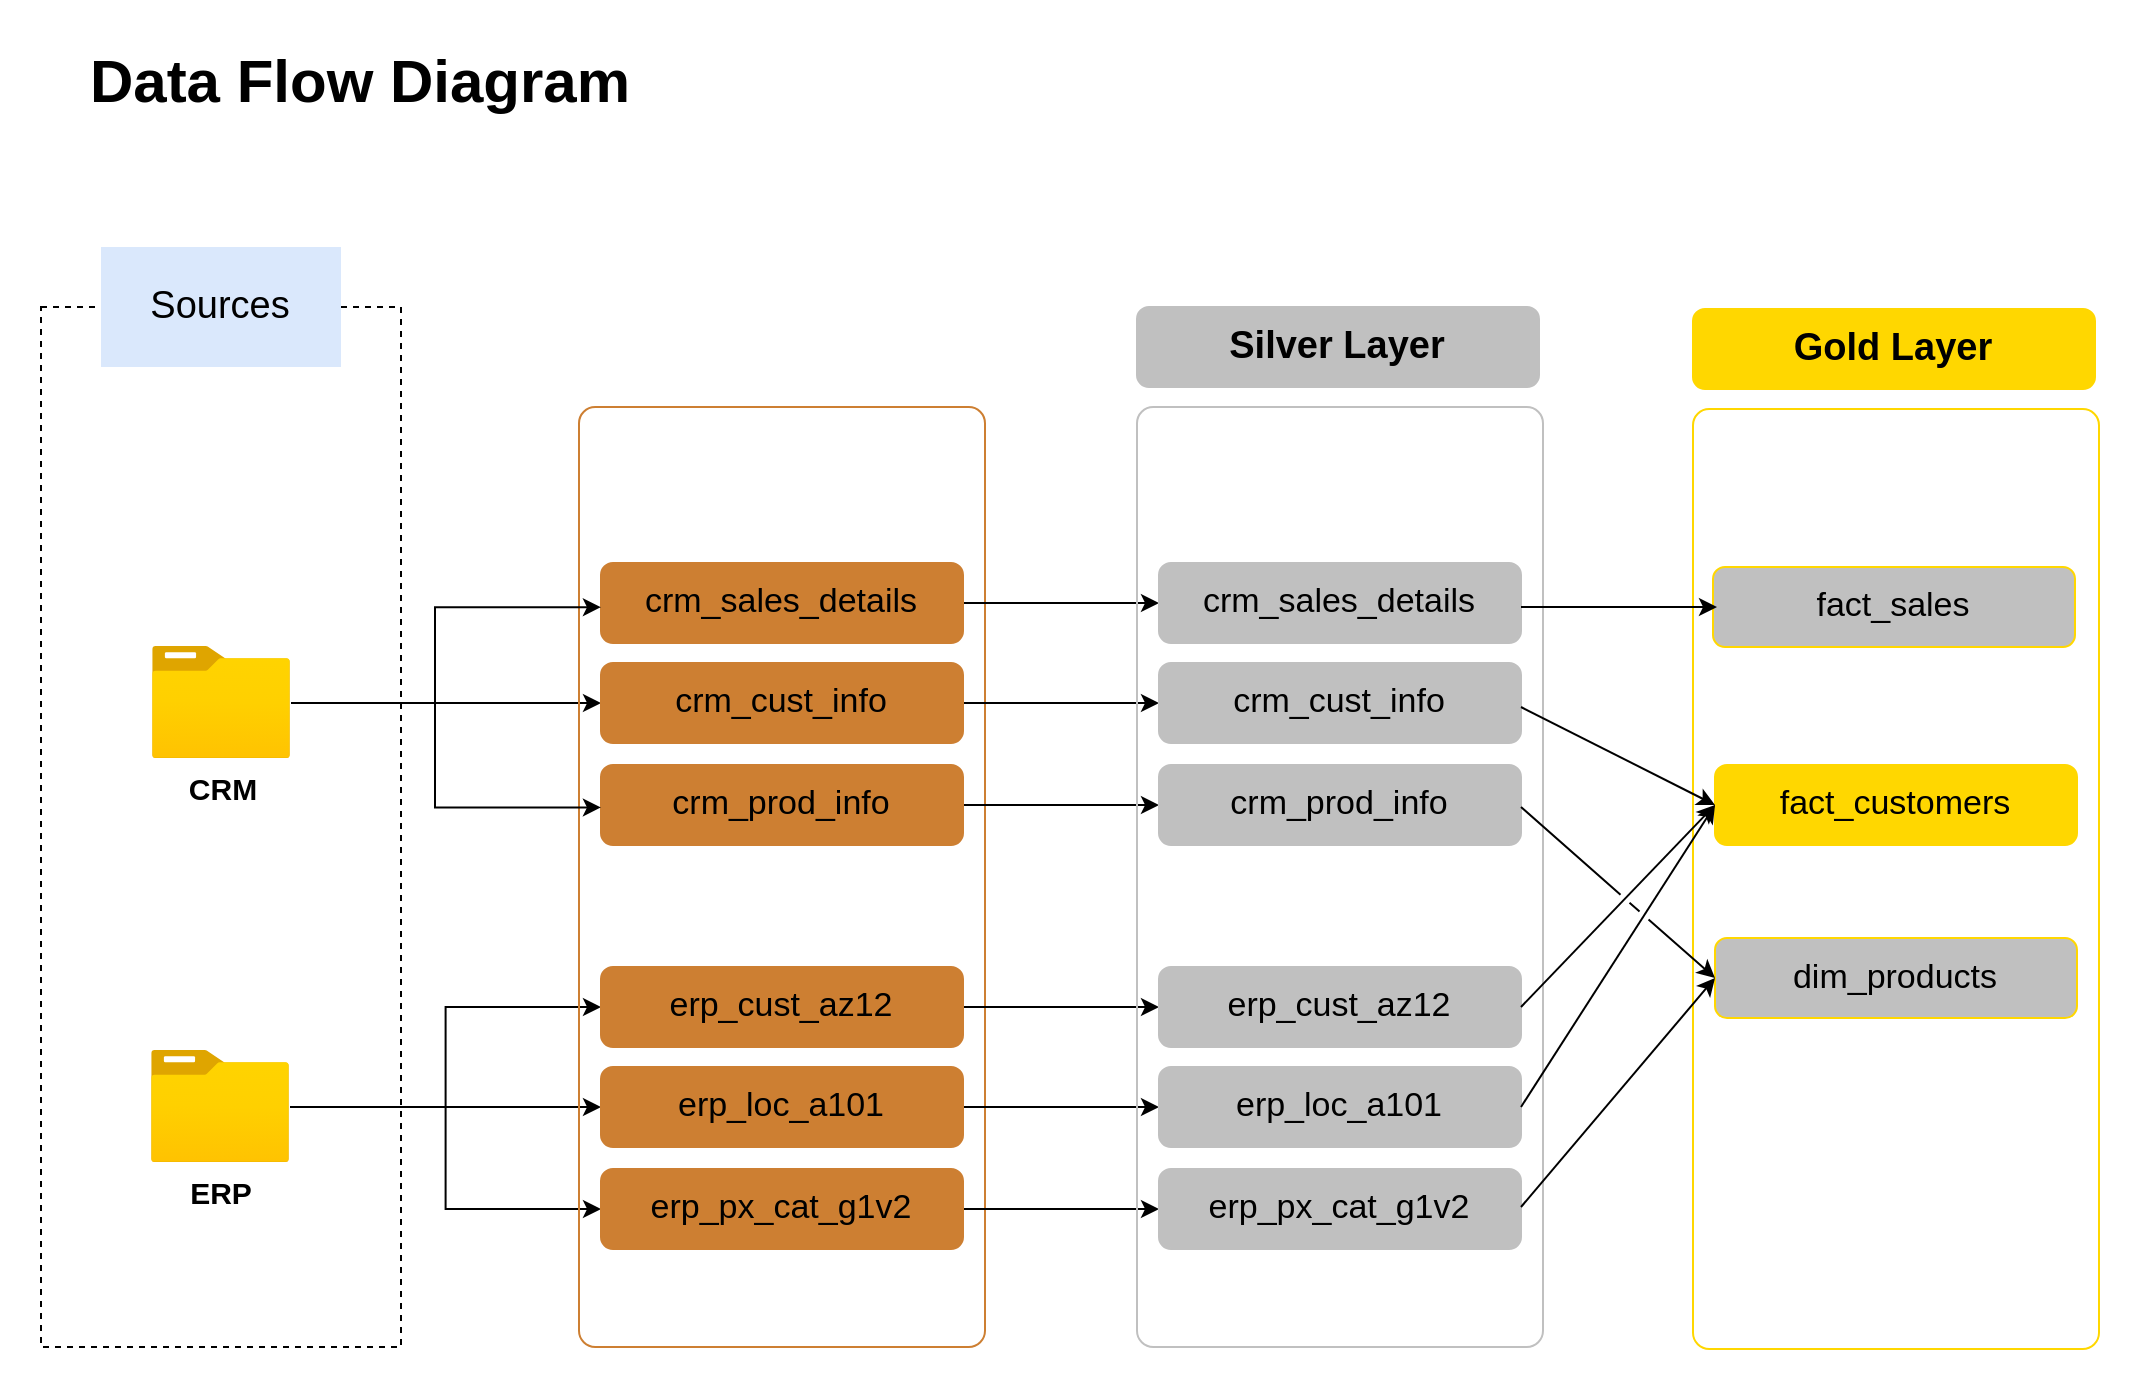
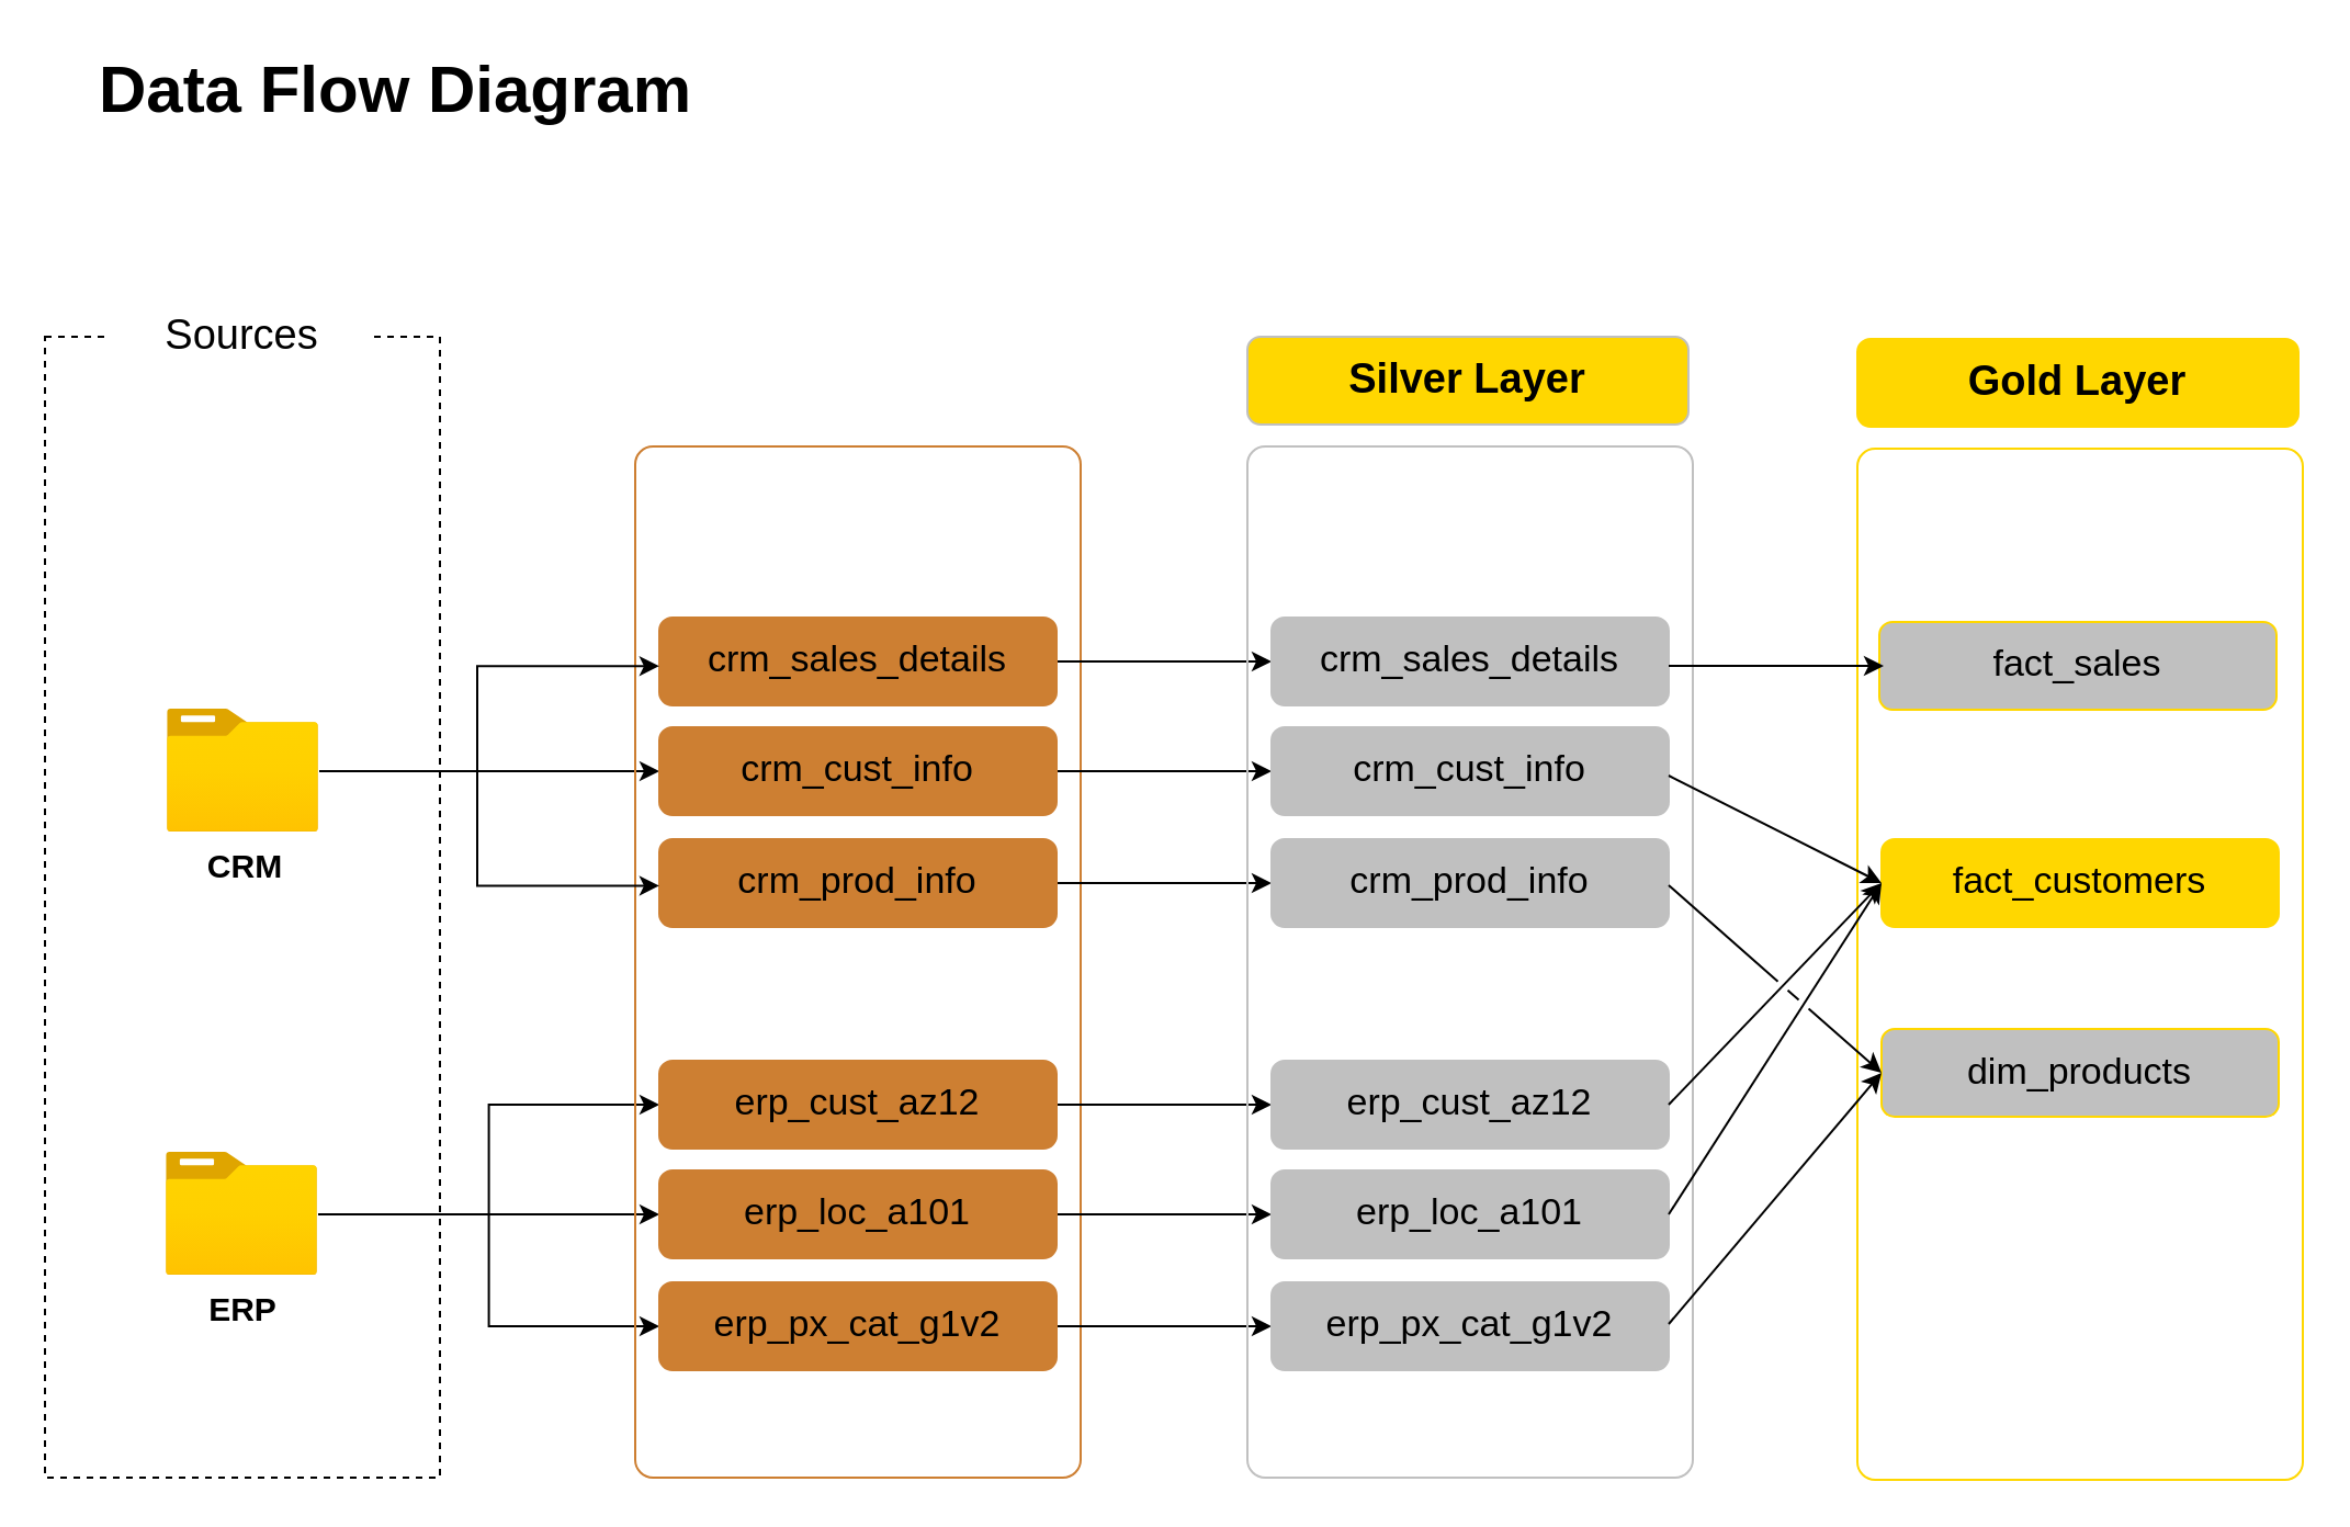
  <mxCell id="0" />
  <mxCell id="1" parent="0" />
  <mxCell id="2" value="" style="rounded=0;whiteSpace=wrap;html=1;fillColor=none;dashed=1;" vertex="1" parent="1"><mxGeometry x="20" y="153" width="180" height="520" as="geometry" /></mxCell>
- <mxCell id="3" value="Sources" style="rounded=0;whiteSpace=wrap;html=1;fontSize=19;strokeColor=none;fillColor=#dae8fc;" vertex="1" parent="1"><mxGeometry x="50" y="123" width="120" height="60" as="geometry" /></mxCell>
+ <mxCell id="3" value="Sources" style="rounded=0;whiteSpace=wrap;html=1;fontSize=19;strokeColor=none;" vertex="1" parent="1"><mxGeometry x="50" y="123" width="120" height="60" as="geometry" /></mxCell>
  <mxCell id="4" style="edgeStyle=orthogonalEdgeStyle;rounded=0;orthogonalLoop=1;jettySize=auto;html=1;entryX=0;entryY=0.5;entryDx=0;entryDy=0;" edge="1" parent="1" source="5" target="14"><mxGeometry relative="1" as="geometry" /></mxCell>
  <mxCell id="5" value="CRM" style="image;aspect=fixed;html=1;points=[];align=center;fontSize=15;image=img/lib/azure2/general/Folder_Blank.svg;fontStyle=1" vertex="1" parent="1"><mxGeometry x="76" y="323" width="69" height="56.0" as="geometry" /></mxCell>
  <mxCell id="6" style="edgeStyle=orthogonalEdgeStyle;rounded=0;orthogonalLoop=1;jettySize=auto;html=1;entryX=0;entryY=0.5;entryDx=0;entryDy=0;" edge="1" parent="1" source="9" target="20"><mxGeometry relative="1" as="geometry" /></mxCell>
  <mxCell id="7" style="edgeStyle=orthogonalEdgeStyle;rounded=0;orthogonalLoop=1;jettySize=auto;html=1;entryX=0;entryY=0.5;entryDx=0;entryDy=0;" edge="1" parent="1" source="9" target="18"><mxGeometry relative="1" as="geometry" /></mxCell>
  <mxCell id="8" style="edgeStyle=orthogonalEdgeStyle;rounded=0;orthogonalLoop=1;jettySize=auto;html=1;entryX=0;entryY=0.5;entryDx=0;entryDy=0;" edge="1" parent="1" source="9" target="22"><mxGeometry relative="1" as="geometry" /></mxCell>
  <mxCell id="9" value="ERP" style="image;aspect=fixed;html=1;points=[];align=center;fontSize=15;image=img/lib/azure2/general/Folder_Blank.svg;fontStyle=1" vertex="1" parent="1"><mxGeometry x="75.5" y="525" width="69" height="56.0" as="geometry" /></mxCell>
  <mxCell id="10" value="" style="rounded=1;whiteSpace=wrap;html=1;fillColor=none;strokeColor=#CD7F32;arcSize=4;" vertex="1" parent="1"><mxGeometry x="289" y="203" width="203" height="470" as="geometry" /></mxCell>
  <mxCell id="11" style="edgeStyle=orthogonalEdgeStyle;rounded=0;orthogonalLoop=1;jettySize=auto;html=1;" edge="1" parent="1" source="12" target="27"><mxGeometry relative="1" as="geometry" /></mxCell>
  <mxCell id="12" value="crm_sales_details" style="rounded=1;whiteSpace=wrap;html=1;fontSize=17;strokeColor=#CD7F32;fillColor=light-dark(#CD7F32,#CD7F32);" vertex="1" parent="1"><mxGeometry x="300" y="281" width="181" height="40" as="geometry" /></mxCell>
  <mxCell id="13" style="edgeStyle=orthogonalEdgeStyle;rounded=0;orthogonalLoop=1;jettySize=auto;html=1;entryX=0;entryY=0.5;entryDx=0;entryDy=0;" edge="1" parent="1" source="14" target="28"><mxGeometry relative="1" as="geometry" /></mxCell>
  <mxCell id="14" value="crm_cust_info" style="rounded=1;whiteSpace=wrap;html=1;fontSize=17;strokeColor=#CD7F32;fillColor=light-dark(#CD7F32,#CD7F32);" vertex="1" parent="1"><mxGeometry x="300" y="331" width="181" height="40" as="geometry" /></mxCell>
  <mxCell id="15" style="edgeStyle=orthogonalEdgeStyle;rounded=0;orthogonalLoop=1;jettySize=auto;html=1;" edge="1" parent="1" source="16" target="29"><mxGeometry relative="1" as="geometry" /></mxCell>
  <mxCell id="16" value="crm_prod_info" style="rounded=1;whiteSpace=wrap;html=1;fontSize=17;strokeColor=#CD7F32;fillColor=light-dark(#CD7F32,#CD7F32);" vertex="1" parent="1"><mxGeometry x="300" y="382" width="181" height="40" as="geometry" /></mxCell>
  <mxCell id="17" style="edgeStyle=orthogonalEdgeStyle;rounded=0;orthogonalLoop=1;jettySize=auto;html=1;" edge="1" parent="1" source="18" target="30"><mxGeometry relative="1" as="geometry" /></mxCell>
  <mxCell id="18" value="erp_cust_az12" style="rounded=1;whiteSpace=wrap;html=1;fontSize=17;strokeColor=#CD7F32;fillColor=light-dark(#CD7F32,#CD7F32);" vertex="1" parent="1"><mxGeometry x="300" y="483" width="181" height="40" as="geometry" /></mxCell>
  <mxCell id="19" style="edgeStyle=orthogonalEdgeStyle;rounded=0;orthogonalLoop=1;jettySize=auto;html=1;" edge="1" parent="1" source="20" target="31"><mxGeometry relative="1" as="geometry" /></mxCell>
  <mxCell id="20" value="erp_loc_a101" style="rounded=1;whiteSpace=wrap;html=1;fontSize=17;strokeColor=#CD7F32;fillColor=light-dark(#CD7F32,#CD7F32);" vertex="1" parent="1"><mxGeometry x="300" y="533" width="181" height="40" as="geometry" /></mxCell>
  <mxCell id="21" style="edgeStyle=orthogonalEdgeStyle;rounded=0;orthogonalLoop=1;jettySize=auto;html=1;" edge="1" parent="1" source="22" target="32"><mxGeometry relative="1" as="geometry" /></mxCell>
  <mxCell id="22" value="erp_px_cat_g1v2" style="rounded=1;whiteSpace=wrap;html=1;fontSize=17;strokeColor=#CD7F32;fillColor=light-dark(#CD7F32,#CD7F32);" vertex="1" parent="1"><mxGeometry x="300" y="584" width="181" height="40" as="geometry" /></mxCell>
  <mxCell id="23" style="edgeStyle=orthogonalEdgeStyle;rounded=0;orthogonalLoop=1;jettySize=auto;html=1;entryX=0.054;entryY=0.213;entryDx=0;entryDy=0;entryPerimeter=0;" edge="1" parent="1" source="5" target="10"><mxGeometry relative="1" as="geometry" /></mxCell>
  <mxCell id="24" style="edgeStyle=orthogonalEdgeStyle;rounded=0;orthogonalLoop=1;jettySize=auto;html=1;entryX=0.054;entryY=0.426;entryDx=0;entryDy=0;entryPerimeter=0;" edge="1" parent="1" source="5" target="10"><mxGeometry relative="1" as="geometry" /></mxCell>
  <mxCell id="25" value="" style="rounded=1;whiteSpace=wrap;html=1;fillColor=none;strokeColor=#C0C0C0;arcSize=4;" vertex="1" parent="1"><mxGeometry x="568" y="203" width="203" height="470" as="geometry" /></mxCell>
- <mxCell id="26" value="Silver Layer" style="rounded=1;whiteSpace=wrap;html=1;fontSize=19;strokeColor=#C0C0C0;fillColor=#C0C0C0;fontStyle=1" vertex="1" parent="1"><mxGeometry x="568" y="153" width="201" height="40" as="geometry" /></mxCell>
+ <mxCell id="26" value="Silver Layer" style="rounded=1;whiteSpace=wrap;html=1;fontSize=19;strokeColor=#C0C0C0;fillColor=#ffd700;fontStyle=1;" vertex="1" parent="1"><mxGeometry x="568" y="153" width="201" height="40" as="geometry" /></mxCell>
  <mxCell id="27" value="crm_sales_details" style="rounded=1;whiteSpace=wrap;html=1;fontSize=17;strokeColor=#C0C0C0;fillColor=#C0C0C0;" vertex="1" parent="1"><mxGeometry x="579" y="281" width="181" height="40" as="geometry" /></mxCell>
  <mxCell id="28" value="crm_cust_info" style="rounded=1;whiteSpace=wrap;html=1;fontSize=17;strokeColor=#C0C0C0;fillColor=#C0C0C0;" vertex="1" parent="1"><mxGeometry x="579" y="331" width="181" height="40" as="geometry" /></mxCell>
  <mxCell id="29" value="crm_prod_info" style="rounded=1;whiteSpace=wrap;html=1;fontSize=17;strokeColor=#C0C0C0;fillColor=#C0C0C0;" vertex="1" parent="1"><mxGeometry x="579" y="382" width="181" height="40" as="geometry" /></mxCell>
  <mxCell id="30" value="erp_cust_az12" style="rounded=1;whiteSpace=wrap;html=1;fontSize=17;strokeColor=#C0C0C0;fillColor=#C0C0C0;" vertex="1" parent="1"><mxGeometry x="579" y="483" width="181" height="40" as="geometry" /></mxCell>
  <mxCell id="31" value="erp_loc_a101" style="rounded=1;whiteSpace=wrap;html=1;fontSize=17;strokeColor=#C0C0C0;fillColor=#C0C0C0;" vertex="1" parent="1"><mxGeometry x="579" y="533" width="181" height="40" as="geometry" /></mxCell>
  <mxCell id="32" value="erp_px_cat_g1v2" style="rounded=1;whiteSpace=wrap;html=1;fontSize=17;strokeColor=#C0C0C0;fillColor=#C0C0C0;" vertex="1" parent="1"><mxGeometry x="579" y="584" width="181" height="40" as="geometry" /></mxCell>
  <mxCell id="33" value="Data Flow Diagram" style="text;html=1;align=center;verticalAlign=middle;whiteSpace=wrap;rounded=0;fontSize=30;fontStyle=1" vertex="1" parent="1"><mxGeometry x="20" y="20" width="320" height="40" as="geometry" /></mxCell>
  <mxCell id="34" value="" style="rounded=1;whiteSpace=wrap;html=1;fillColor=none;strokeColor=#FFD700;arcSize=4;" vertex="1" parent="1"><mxGeometry x="846" y="204" width="203" height="470" as="geometry" /></mxCell>
  <mxCell id="35" value="Gold Layer" style="rounded=1;whiteSpace=wrap;html=1;fontSize=19;strokeColor=#FFD700;fillColor=#FFD700;fontStyle=1" vertex="1" parent="1"><mxGeometry x="846" y="154" width="201" height="40" as="geometry" /></mxCell>
  <mxCell id="36" value="fact_sales" style="rounded=1;whiteSpace=wrap;html=1;fontSize=17;strokeColor=#FFD700;fillColor=#c0c0c0;" vertex="1" parent="1"><mxGeometry x="856" y="283" width="181" height="40" as="geometry" /></mxCell>
  <mxCell id="37" value="fact_customers" style="rounded=1;whiteSpace=wrap;html=1;fontSize=17;strokeColor=#FFD700;fillColor=#FFD700;" vertex="1" parent="1"><mxGeometry x="857" y="382" width="181" height="40" as="geometry" /></mxCell>
  <mxCell id="38" value="dim_products" style="rounded=1;whiteSpace=wrap;html=1;fontSize=17;strokeColor=#FFD700;fillColor=#c0c0c0;" vertex="1" parent="1"><mxGeometry x="857" y="468.5" width="181" height="40" as="geometry" /></mxCell>
  <mxCell id="39" style="edgeStyle=orthogonalEdgeStyle;rounded=0;orthogonalLoop=1;jettySize=auto;html=1;" edge="1" parent="1"><mxGeometry relative="1" as="geometry"><mxPoint x="760" y="303" as="sourcePoint" /><mxPoint x="858" y="303" as="targetPoint" /></mxGeometry></mxCell>
  <mxCell id="40" value="" style="endArrow=classic;html=1;rounded=0;entryX=0;entryY=0.5;entryDx=0;entryDy=0;jumpStyle=gap;" edge="1" parent="1" target="37"><mxGeometry width="50" height="50" relative="1" as="geometry"><mxPoint x="760" y="353" as="sourcePoint" /><mxPoint x="810" y="303" as="targetPoint" /></mxGeometry></mxCell>
  <mxCell id="41" value="" style="endArrow=classic;html=1;rounded=0;entryX=0;entryY=0.5;entryDx=0;entryDy=0;jumpStyle=gap;" edge="1" parent="1" target="38"><mxGeometry width="50" height="50" relative="1" as="geometry"><mxPoint x="760" y="603" as="sourcePoint" /><mxPoint x="810" y="553" as="targetPoint" /></mxGeometry></mxCell>
  <mxCell id="42" value="" style="endArrow=classic;html=1;rounded=0;entryX=0;entryY=0.5;entryDx=0;entryDy=0;jumpStyle=gap;" edge="1" parent="1" target="37"><mxGeometry width="50" height="50" relative="1" as="geometry"><mxPoint x="760" y="553" as="sourcePoint" /><mxPoint x="810" y="503" as="targetPoint" /></mxGeometry></mxCell>
  <mxCell id="43" value="" style="endArrow=classic;html=1;rounded=0;entryX=0;entryY=0.5;entryDx=0;entryDy=0;jumpStyle=gap;" edge="1" parent="1" target="37"><mxGeometry width="50" height="50" relative="1" as="geometry"><mxPoint x="760" y="503" as="sourcePoint" /><mxPoint x="810" y="453" as="targetPoint" /></mxGeometry></mxCell>
  <mxCell id="44" value="" style="endArrow=classic;html=1;rounded=0;entryX=0;entryY=0.5;entryDx=0;entryDy=0;jumpStyle=gap;" edge="1" parent="1" target="38"><mxGeometry width="50" height="50" relative="1" as="geometry"><mxPoint x="760" y="403" as="sourcePoint" /><mxPoint x="810" y="353" as="targetPoint" /></mxGeometry></mxCell>
